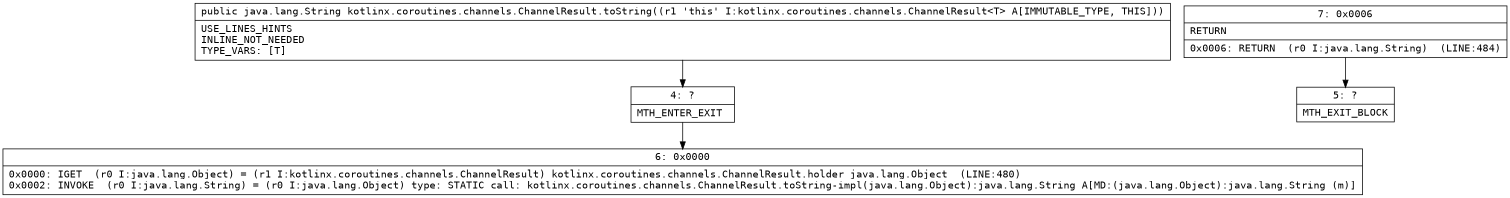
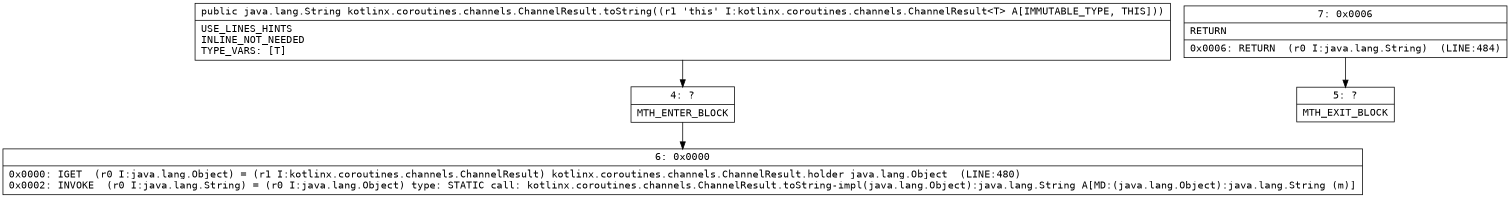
  digraph {
    fontname="DejaVu Sans Mono"
    node [fontname="DejaVu Sans Mono" shape=record]
    edge [fontname="DejaVu Sans Mono"]
-   n1 [label="{4\:\ ?|MTH_ENTER_EXIT\l}"]
+   n1 [label="{4\:\ ?|MTH_ENTER_BLOCK\l}"]
    n2 [label="{6\:\ 0x0000|0x0000: IGET  (r0 I:java.lang.Object) = (r1 I:kotlinx.coroutines.channels.ChannelResult) kotlinx.coroutines.channels.ChannelResult.holder java.lang.Object  (LINE:480)\l0x0002: INVOKE  (r0 I:java.lang.String) = (r0 I:java.lang.Object) type: STATIC call: kotlinx.coroutines.channels.ChannelResult.toString\-impl(java.lang.Object):java.lang.String A[MD:(java.lang.Object):java.lang.String (m)]\l}"]
    n3 [label="{7\:\ 0x0006|RETURN\l|0x0006: RETURN  (r0 I:java.lang.String)  (LINE:484)\l}"]
    n4 [label="{5\:\ ?|MTH_EXIT_BLOCK\l}"]
    n5 [label="{public java.lang.String kotlinx.coroutines.channels.ChannelResult.toString((r1 'this' I:kotlinx.coroutines.channels.ChannelResult\<T\> A[IMMUTABLE_TYPE, THIS]))  | USE_LINES_HINTS\lINLINE_NOT_NEEDED\lTYPE_VARS: [T]\l}"]
    n1 -> n2
    n3 -> n4
    n5 -> n1
  }
